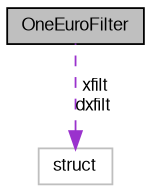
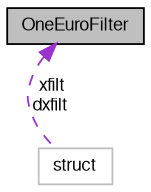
  digraph {
    node [fontname=FreeSans fontsize=10 shape=record style=filled]
    n1 [color=black fillcolor=grey75 fontcolor=black height=0.2 label=OneEuroFilter width=0.4]
    n2 [color=grey75 fillcolor=white height=0.2 label=struct width=0.4]
-   n2 -> n1 [color=darkorchid3 dir=back fontname=FreeSans fontsize=10 label=" xfilt\ndxfilt" labelfontname=FreeSans labelfontsize=10 style=dashed]
+   n1 -> n2 [color=darkorchid3 dir=back fontname=FreeSans fontsize=10 label=" xfilt\ndxfilt" labelfontname=FreeSans labelfontsize=10 style=dashed]
  }
